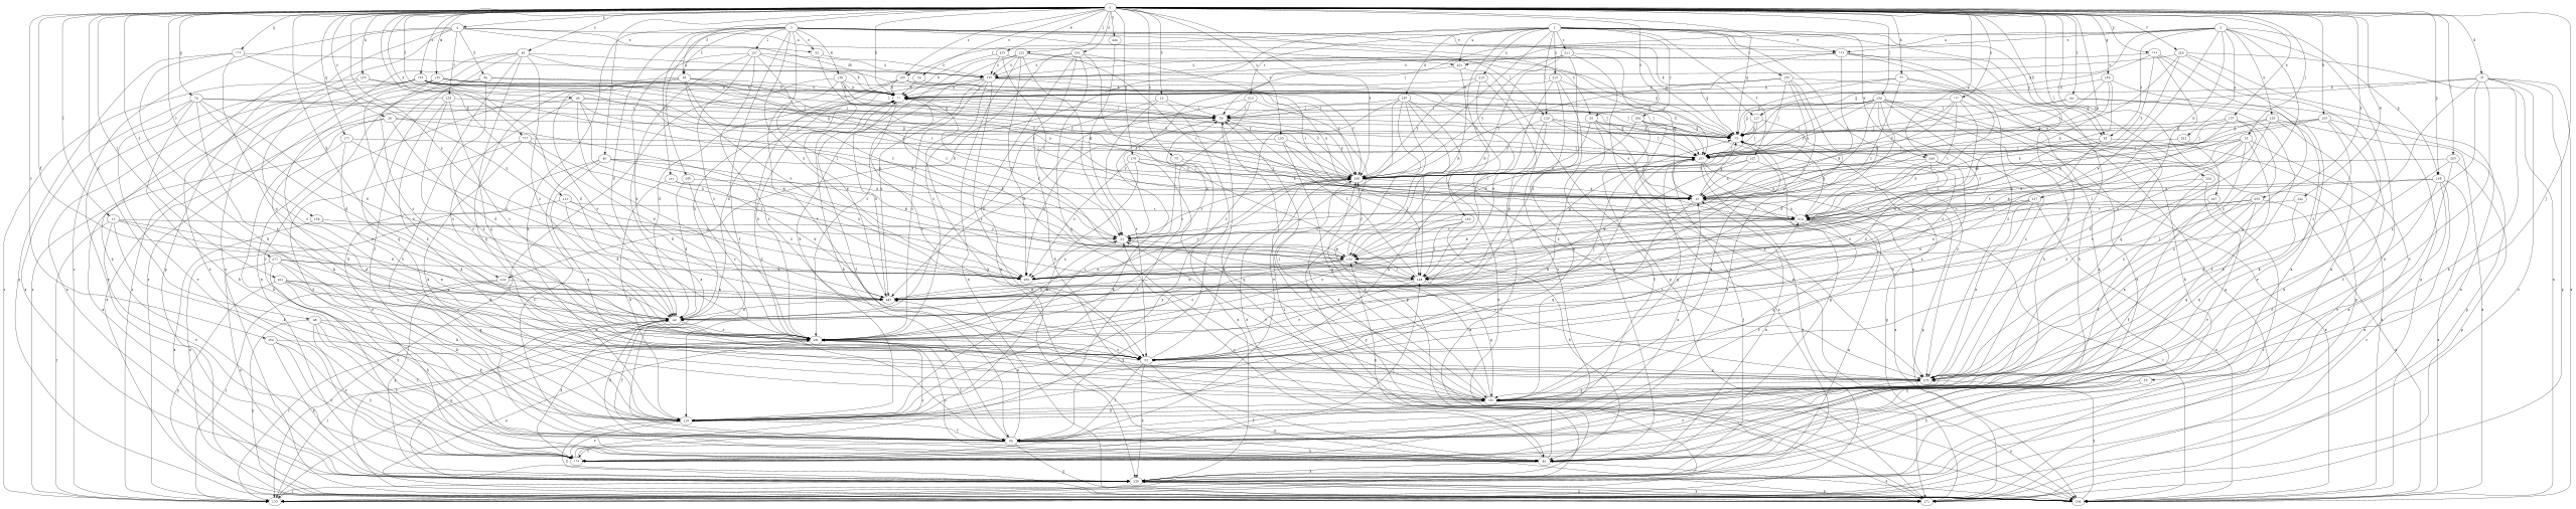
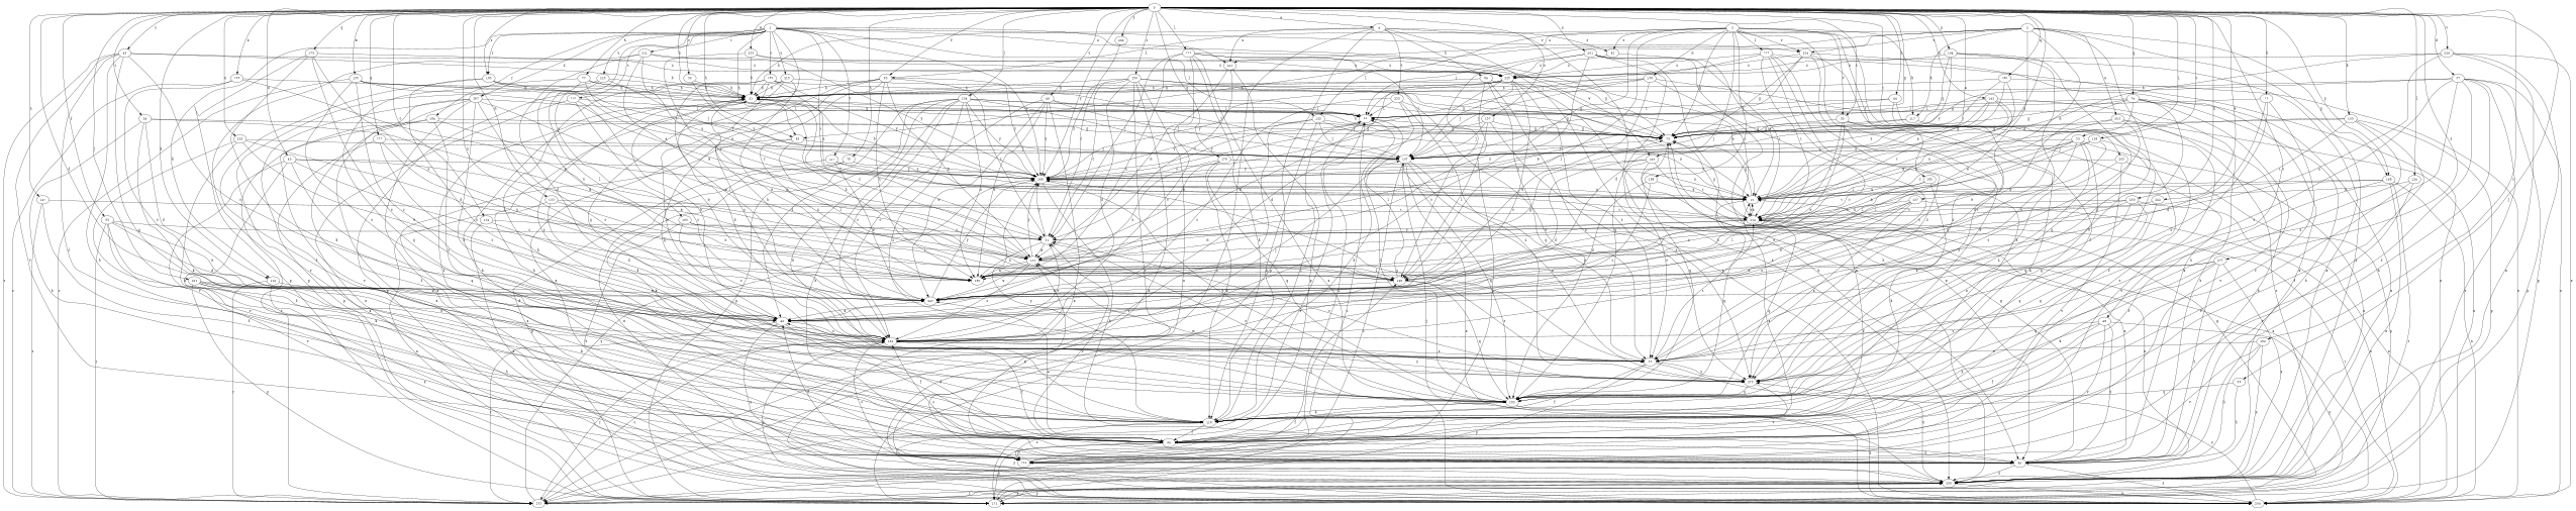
  strict digraph {
    fontname="Courier Prime"
    node [fontname="Courier Prime"]
    edge [fontname="Courier Prime"]
    0
    4
    10
    12
    21
    26
    30
    37
    40
    42
    44
    45
    46
    48
    50
    55
    63
    74
    75
    77
    78
    83
    93
    99
    101
    104
    109
    112
    122
    124
    133
    135
    142
    147
    150
    152
    154
    155
    156
    164
    168
    175
    177
    178
    180
    183
    197
    199
    201
    209
    226
    239
    242
    246
    250
    253
    262
    268
    277
    221
    258
    52
    84
    171
    193
    204
    235
    182
    214
    96
    64
    53
    118
    86
    139
    279
    236
    161
    107
    225
    247
    31
    128
    1
    125
    159
    160
    184
    210
    211
    215
    219
    227
    234
    n95 [label=287]
    2
    117
    137
-   202
    203
    3
    127
    138
    185
    188
    0 -> 4 [label=a]
    0 -> 10 [label=a]
    0 -> 12 [label=b]
    0 -> 21 [label=b]
    0 -> 26 [label=c]
    0 -> 30 [label=c]
    0 -> 37 [label=d]
    0 -> 40 [label=d]
    0 -> 42 [label=d]
    0 -> 44 [label=e]
    0 -> 45 [label=e]
    0 -> 46 [label=e]
    0 -> 48 [label=e]
    0 -> 50 [label=e]
    0 -> 55 [label=f]
    0 -> 63 [label=f]
    0 -> 74 [label=g]
    0 -> 75 [label=g]
    0 -> 77 [label=h]
    0 -> 78 [label=h]
    0 -> 83 [label=h]
    0 -> 93 [label=i]
    0 -> 99 [label=j]
    0 -> 101 [label=j]
    0 -> 104 [label=j]
    0 -> 109 [label=k]
    0 -> 112 [label=k]
    0 -> 122 [label=l]
    0 -> 124 [label=l]
    0 -> 133 [label=m]
    0 -> 135 [label=m]
    0 -> 142 [label=n]
    0 -> 147 [label=n]
    0 -> 150 [label=n]
    0 -> 152 [label=o]
    0 -> 154 [label=o]
    0 -> 155 [label=o]
    0 -> 156 [label=o]
    0 -> 164 [label=p]
    0 -> 168 [label=p]
    0 -> 175 [label=q]
    0 -> 177 [label=q]
    0 -> 178 [label=q]
    0 -> 180 [label=q]
    0 -> 183 [label=r]
    0 -> 197 [label=s]
    0 -> 199 [label=s]
    0 -> 201 [label=s]
    0 -> 209 [label=t]
    0 -> 226 [label=v]
    0 -> 239 [label=w]
    0 -> 242 [label=w]
    0 -> 246 [label=w]
    0 -> 250 [label=x]
    0 -> 253 [label=x]
    0 -> 262 [label=y]
    0 -> 268 [label=y]
    0 -> 277 [label=z]
    4 -> 21 [label=b]
    4 -> 221 [label=u]
    4 -> 258 [label=x]
    4 -> 52 [label=e]
    4 -> 84 [label=h]
    4 -> 171 [label=p]
    4 -> 193 [label=r]
    4 -> 204 [label=s]
    4 -> 235 [label=v]
    10 -> 75 [label=g]
    10 -> 182 [label=q]
    10 -> 214 [label=t]
    12 -> 42 [label=d]
    12 -> 96 [label=i]
    12 -> 64 [label=f]
    12 -> 53 [label=e]
    21 -> 96 [label=i]
    21 -> 64 [label=f]
    21 -> 53 [label=e]
    26 -> 42 [label=d]
    26 -> 75 [label=g]
    26 -> 118 [label=k]
    26 -> 86 [label=h]
    26 -> 139 [label=m]
    30 -> 21 [label=b]
    30 -> 268 [label=y]
    37 -> 21 [label=b]
    37 -> 75 [label=g]
    37 -> 171 [label=p]
    37 -> 193 [label=r]
    37 -> 204 [label=s]
    37 -> 64 [label=f]
    37 -> 53 [label=e]
    37 -> 86 [label=h]
    37 -> 279 [label=z]
    40 -> 150 [label=n]
    40 -> 268 [label=y]
    40 -> 182 [label=q]
    40 -> 64 [label=f]
    40 -> 139 [label=m]
    40 -> 236 [label=v]
    42 -> 21 [label=b]
    42 -> 258 [label=x]
    42 -> 193 [label=r]
    42 -> 64 [label=f]
    42 -> 161 [label=o]
    44 -> 96 [label=i]
    44 -> 64 [label=f]
    44 -> 236 [label=v]
    44 -> 107 [label=j]
    45 -> 21 [label=b]
    45 -> 193 [label=r]
    45 -> 182 [label=q]
    45 -> 64 [label=f]
    45 -> 86 [label=h]
    45 -> 236 [label=v]
    45 -> 161 [label=o]
    45 -> 225 [label=u]
    46 -> 150 [label=n]
    46 -> 268 [label=y]
    46 -> 204 [label=s]
    46 -> 96 [label=i]
    46 -> 161 [label=o]
    46 -> 107 [label=j]
    46 -> 247 [label=w]
    48 -> 171 [label=p]
    48 -> 64 [label=f]
    48 -> 118 [label=k]
    48 -> 86 [label=h]
    48 -> 236 [label=v]
    48 -> 161 [label=o]
    50 -> 75 [label=g]
    50 -> 214 [label=t]
    50 -> 118 [label=k]
    50 -> 279 [label=z]
    50 -> 247 [label=w]
    55 -> 42 [label=d]
    55 -> 193 [label=r]
    55 -> 118 [label=k]
    55 -> 236 [label=v]
    55 -> 247 [label=w]
    55 -> 31 [label=c]
    63 -> 21 [label=b]
    63 -> 150 [label=n]
    63 -> 268 [label=y]
    63 -> 258 [label=x]
    63 -> 182 [label=q]
    63 -> 139 [label=m]
    63 -> 161 [label=o]
    63 -> 31 [label=c]
    74 -> 42 [label=d]
    74 -> 75 [label=g]
    74 -> 258 [label=x]
    74 -> 96 [label=i]
    74 -> 53 [label=e]
    74 -> 86 [label=h]
    74 -> 236 [label=v]
    74 -> 247 [label=w]
    75 -> 21 [label=b]
    75 -> 182 [label=q]
    75 -> 107 [label=j]
    77 -> 21 [label=b]
    77 -> 75 [label=g]
    77 -> 150 [label=n]
    77 -> 182 [label=q]
    77 -> 31 [label=c]
    78 -> 268 [label=y]
    78 -> 258 [label=x]
    78 -> 118 [label=k]
    83 -> 150 [label=n]
    83 -> 204 [label=s]
    83 -> 107 [label=j]
    83 -> 128 [label=l]
    93 -> 10 [label=a]
    93 -> 42 [label=d]
    93 -> 258 [label=x]
    93 -> 182 [label=q]
    93 -> 139 [label=m]
    93 -> 279 [label=z]
    93 -> 107 [label=j]
    93 -> 128 [label=l]
    99 -> 182 [label=q]
    99 -> 86 [label=h]
    101 -> 42 [label=d]
    101 -> 171 [label=p]
    101 -> 118 [label=k]
    101 -> 86 [label=h]
    101 -> 161 [label=o]
    101 -> 247 [label=w]
    104 -> 42 [label=d]
    104 -> 75 [label=g]
    104 -> 150 [label=n]
    104 -> 268 [label=y]
    104 -> 171 [label=p]
    104 -> 96 [label=i]
    104 -> 118 [label=k]
    104 -> 86 [label=h]
    104 -> 279 [label=z]
    104 -> 161 [label=o]
    104 -> 107 [label=j]
    109 -> 10 [label=a]
    109 -> 75 [label=g]
    109 -> 171 [label=p]
    109 -> 214 [label=t]
    109 -> 64 [label=f]
    109 -> 118 [label=k]
    112 -> 258 [label=x]
    112 -> 193 [label=r]
    112 -> 247 [label=w]
    122 -> 150 [label=n]
    122 -> 204 [label=s]
    122 -> 214 [label=t]
    122 -> 118 [label=k]
    122 -> 161 [label=o]
    122 -> 107 [label=j]
    122 -> 225 [label=u]
    122 -> 31 [label=c]
    124 -> 10 [label=a]
    124 -> 64 [label=f]
    124 -> 236 [label=v]
    133 -> 42 [label=d]
    133 -> 150 [label=n]
    133 -> 204 [label=s]
    133 -> 214 [label=t]
    135 -> 10 [label=a]
    135 -> 21 [label=b]
    135 -> 193 [label=r]
    135 -> 96 [label=i]
    135 -> 53 [label=e]
    135 -> 161 [label=o]
    142 -> 10 [label=a]
    142 -> 268 [label=y]
    142 -> 214 [label=t]
    142 -> 96 [label=i]
    142 -> 86 [label=h]
    142 -> 128 [label=l]
    147 -> 193 [label=r]
    147 -> 214 [label=t]
    147 -> 64 [label=f]
    152 -> 258 [label=x]
    152 -> 53 [label=e]
    152 -> 86 [label=h]
    152 -> 236 [label=v]
    154 -> 42 [label=d]
    154 -> 258 [label=x]
    154 -> 31 [label=c]
    155 -> 150 [label=n]
    155 -> 182 [label=q]
    155 -> 107 [label=j]
    155 -> 128 [label=l]
    156 -> 10 [label=a]
    156 -> 21 [label=b]
    156 -> 42 [label=d]
    156 -> 75 [label=g]
    156 -> 268 [label=y]
    156 -> 258 [label=x]
    156 -> 204 [label=s]
    156 -> 236 [label=v]
    156 -> 31 [label=c]
    164 -> 75 [label=g]
    164 -> 268 [label=y]
    164 -> 258 [label=x]
    164 -> 182 [label=q]
    164 -> 53 [label=e]
    164 -> 225 [label=u]
    168 -> 10 [label=a]
    168 -> 258 [label=x]
    168 -> 193 [label=r]
    168 -> 204 [label=s]
    168 -> 214 [label=t]
    168 -> 64 [label=f]
    175 -> 150 [label=n]
    175 -> 171 [label=p]
    175 -> 53 [label=e]
    175 -> 118 [label=k]
    175 -> 225 [label=u]
    177 -> 150 [label=n]
    177 -> 258 [label=x]
    177 -> 161 [label=o]
    177 -> 107 [label=j]
    178 -> 10 [label=a]
    178 -> 150 [label=n]
    178 -> 268 [label=y]
    178 -> 182 [label=q]
    178 -> 118 [label=k]
    180 -> 10 [label=a]
    180 -> 21 [label=b]
    180 -> 204 [label=s]
    180 -> 139 [label=m]
    180 -> 107 [label=j]
    183 -> 10 [label=a]
    183 -> 21 [label=b]
    183 -> 42 [label=d]
    183 -> 64 [label=f]
    183 -> 107 [label=j]
    197 -> 75 [label=g]
    197 -> 139 [label=m]
    197 -> 279 [label=z]
    197 -> 107 [label=j]
    197 -> 128 [label=l]
    199 -> 21 [label=b]
    199 -> 193 [label=r]
    199 -> 53 [label=e]
    199 -> 139 [label=m]
    201 -> 258 [label=x]
    201 -> 182 [label=q]
    201 -> 214 [label=t]
    201 -> 86 [label=h]
    201 -> 161 [label=o]
    201 -> 225 [label=u]
    201 -> 128 [label=l]
    209 -> 268 [label=y]
    209 -> 171 [label=p]
    209 -> 279 [label=z]
    209 -> 236 [label=v]
    226 -> 10 [label=a]
    226 -> 150 [label=n]
    226 -> 258 [label=x]
    226 -> 171 [label=p]
    226 -> 204 [label=s]
    226 -> 225 [label=u]
    239 -> 21 [label=b]
    239 -> 75 [label=g]
    239 -> 225 [label=u]
    239 -> 31 [label=c]
    242 -> 182 [label=q]
    242 -> 214 [label=t]
    246 -> 42 [label=d]
    246 -> 268 [label=y]
    246 -> 204 [label=s]
    246 -> 214 [label=t]
    246 -> 53 [label=e]
    250 -> 150 [label=n]
    250 -> 204 [label=s]
    250 -> 182 [label=q]
    250 -> 214 [label=t]
    250 -> 279 [label=z]
    250 -> 128 [label=l]
    253 -> 64 [label=f]
    253 -> 118 [label=k]
    253 -> 107 [label=j]
    253 -> 247 [label=w]
    253 -> 128 [label=l]
    262 -> 31 [label=c]
    268 -> 10 [label=a]
    268 -> 21 [label=b]
    268 -> 86 [label=h]
    277 -> 150 [label=n]
    277 -> 258 [label=x]
    277 -> 182 [label=q]
    277 -> 118 [label=k]
    277 -> 86 [label=h]
    277 -> 247 [label=w]
    221 -> 171 [label=p]
    221 -> 139 [label=m]
    221 -> 31 [label=c]
    258 -> 171 [label=p]
    258 -> 193 [label=r]
    258 -> 204 [label=s]
    258 -> 107 [label=j]
    52 -> 10 [label=a]
    52 -> 225 [label=u]
    84 -> 10 [label=a]
    84 -> 21 [label=b]
    84 -> 193 [label=r]
    84 -> 182 [label=q]
    84 -> 279 [label=z]
    171 -> 75 [label=g]
    171 -> 258 [label=x]
    171 -> 96 [label=i]
    193 -> 268 [label=y]
    193 -> 161 [label=o]
    204 -> 214 [label=t]
    204 -> 279 [label=z]
    235 -> 96 [label=i]
    235 -> 53 [label=e]
    235 -> 118 [label=k]
    235 -> 279 [label=z]
    235 -> 161 [label=o]
    182 -> 268 [label=y]
    182 -> 204 [label=s]
    182 -> 96 [label=i]
    182 -> 64 [label=f]
    182 -> 118 [label=k]
    182 -> 139 [label=m]
    182 -> 31 [label=c]
    214 -> 10 [label=a]
    214 -> 75 [label=g]
    214 -> 258 [label=x]
    214 -> 182 [label=q]
    214 -> 64 [label=f]
    214 -> 139 [label=m]
    214 -> 31 [label=c]
    96 -> 75 [label=g]
    96 -> 268 [label=y]
    96 -> 193 [label=r]
    64 -> 10 [label=a]
    64 -> 21 [label=b]
    64 -> 42 [label=d]
    64 -> 171 [label=p]
    64 -> 86 [label=h]
    64 -> 236 [label=v]
    64 -> 247 [label=w]
    53 -> 268 [label=y]
    53 -> 258 [label=x]
    53 -> 171 [label=p]
    53 -> 214 [label=t]
    53 -> 64 [label=f]
    53 -> 279 [label=z]
    118 -> 268 [label=y]
    118 -> 204 [label=z]
    118 -> 96 [label=i]
    118 -> 64 [label=f]
    118 -> 236 [label=v]
    86 -> 10 [label=a]
    86 -> 75 [label=g]
    86 -> 258 [label=x]
    86 -> 204 [label=s]
    86 -> 139 [label=m]
    86 -> 161 [label=o]
    86 -> 31 [label=c]
    139 -> 21 [label=e]
    139 -> 150 [label=n]
    139 -> 268 [label=y]
    139 -> 161 [label=o]
    139 -> 247 [label=w]
    139 -> 128 [label=l]
    279 -> 182 [label=q]
    279 -> 236 [label=v]
    279 -> 31 [label=c]
    236 -> 42 [label=d]
    236 -> 96 [label=i]
    236 -> 161 [label=o]
    236 -> 128 [label=l]
    161 -> 21 [label=b]
    161 -> 193 [label=r]
    161 -> 204 [label=s]
    161 -> 64 [label=f]
    161 -> 53 [label=e]
    161 -> 279 [label=z]
    161 -> 107 [label=j]
    161 -> 31 [label=c]
    107 -> 268 [label=y]
    107 -> 193 [label=r]
    107 -> 204 [label=s]
    107 -> 182 [label=q]
    107 -> 53 [label=e]
    107 -> 279 [label=z]
    225 -> 21 [label=b]
    225 -> 42 [label=d]
    225 -> 268 [label=y]
    225 -> 53 [label=e]
    225 -> 86 [label=h]
    225 -> 161 [label=o]
    225 -> 107 [label=j]
    225 -> 247 [label=w]
    247 -> 21 [label=b]
    247 -> 42 [label=d]
    247 -> 268 [label=y]
    31 -> 150 [label=n]
    31 -> 268 [label=y]
    31 -> 139 [label=m]
    128 -> 21 [label=b]
    128 -> 75 [label=g]
    128 -> 182 [label=q]
    128 -> 96 [label=i]
    128 -> 53 [label=e]
    128 -> 247 [label=w]
    1 -> 83 [label=h]
    1 -> 112 [label=k]
    1 -> 183 [label=r]
    1 -> 246 [label=w]
    1 -> 268 [label=y]
    1 -> 221 [label=u]
    1 -> 182 [label=q]
    1 -> 214 [label=t]
    1 -> 125 [label=l]
    1 -> 159 [label=o]
    1 -> 160 [label=o]
    1 -> 184 [label=r]
    1 -> 210 [label=t]
    1 -> 211 [label=t]
    1 -> 215 [label=u]
    1 -> 219 [label=u]
    1 -> 227 [label=v]
    1 -> 234 [label=v]
    1 -> n95 [label=x]
    125 -> 10 [label=a]
    125 -> 75 [label=g]
    125 -> 268 [label=y]
    125 -> 193 [label=r]
    125 -> 118 [label=k]
    125 -> 107 [label=j]
    159 -> 10 [label=a]
    159 -> 21 [label=b]
    159 -> 268 [label=y]
    159 -> 171 [label=p]
    159 -> 53 [label=e]
    159 -> 107 [label=j]
    159 -> 247 [label=w]
    160 -> 86 [label=h]
    160 -> 161 [label=o]
    160 -> 31 [label=c]
    160 -> 128 [label=l]
    184 -> 75 [label=g]
    184 -> 193 [label=r]
    184 -> 64 [label=f]
    184 -> 139 [label=m]
    184 -> 279 [label=z]
    210 -> 204 [label=s]
    210 -> 96 [label=i]
    210 -> 161 [label=o]
    210 -> 247 [label=w]
    211 -> 10 [label=a]
    211 -> 42 [label=d]
    211 -> 268 [label=y]
    211 -> 171 [label=p]
    211 -> 139 [label=m]
    211 -> 225 [label=u]
    215 -> 21 [label=b]
    215 -> 75 [label=g]
    215 -> 118 [label=k]
    215 -> 86 [label=h]
    215 -> 247 [label=w]
    219 -> 21 [label=b]
    219 -> 268 [label=y]
    219 -> 236 [label=v]
    219 -> 128 [label=l]
    227 -> 10 [label=a]
    227 -> 268 [label=y]
    227 -> 171 [label=p]
    227 -> 247 [label=w]
    234 -> 75 [label=g]
    234 -> 258 [label=x]
    234 -> 86 [label=h]
    234 -> 139 [label=m]
    234 -> 279 [label=z]
    234 -> 225 [label=u]
    n95 -> 258 [label=x]
    n95 -> 171 [label=p]
    n95 -> 204 [label=s]
    n95 -> 96 [label=i]
    n95 -> 279 [label=z]
    n95 -> 236 [label=v]
    n95 -> 161 [label=o]
    n95 -> 128 [label=l]
    2 -> 83 [label=h]
    2 -> 168 [label=p]
    2 -> 221 [label=u]
    2 -> 258 [label=x]
    2 -> 96 [label=i]
    2 -> 279 [label=z]
    2 -> 247 [label=w]
    2 -> 234 [label=v]
    2 -> 117 [label=k]
    2 -> 137 [label=m]
-   2 -> 202 [label=s]
    2 -> 203 [label=s]
    117 -> 75 [label=g]
    117 -> 236 [label=v]
    117 -> 107 [label=j]
    137 -> 150 [label=n]
    137 -> 204 [label=s]
    137 -> 214 [label=t]
    137 -> 279 [label=z]
    137 -> 161 [label=o]
    137 -> 247 [label=w]
-   202 -> 279 [label=z]
-   202 -> 107 [label=j]
    203 -> 75 [label=g]
    203 -> 204 [label=s]
    203 -> 53 [label=e]
    203 -> 86 [label=h]
    203 -> 31 [label=c]
    3 -> 42 [label=d]
    3 -> 50 [label=e]
    3 -> 63 [label=f]
    3 -> 75 [label=g]
    3 -> 150 [label=n]
    3 -> 52 [label=e]
    3 -> 64 [label=f]
    3 -> 118 [label=k]
    3 -> 128 [label=l]
    3 -> 125 [label=l]
    3 -> 234 [label=v]
    3 -> 117 [label=k]
    3 -> 127 [label=l]
    3 -> 138 [label=m]
    3 -> 185 [label=r]
    3 -> 188 [label=r]
    127 -> 204 [label=s]
    127 -> 214 [label=t]
    127 -> 96 [label=i]
    127 -> 118 [label=k]
    127 -> 279 [label=z]
    127 -> 161 [label=o]
    127 -> 225 [label=u]
    138 -> 21 [label=b]
    138 -> 268 [label=y]
    138 -> 193 [label=r]
    138 -> 53 [label=e]
    138 -> 107 [label=j]
    138 -> 247 [label=w]
    185 -> 10 [label=a]
    185 -> 118 [label=k]
    185 -> 247 [label=w]
    188 -> 10 [label=a]
    188 -> 42 [label=d]
    188 -> 161 [label=o]
  }
